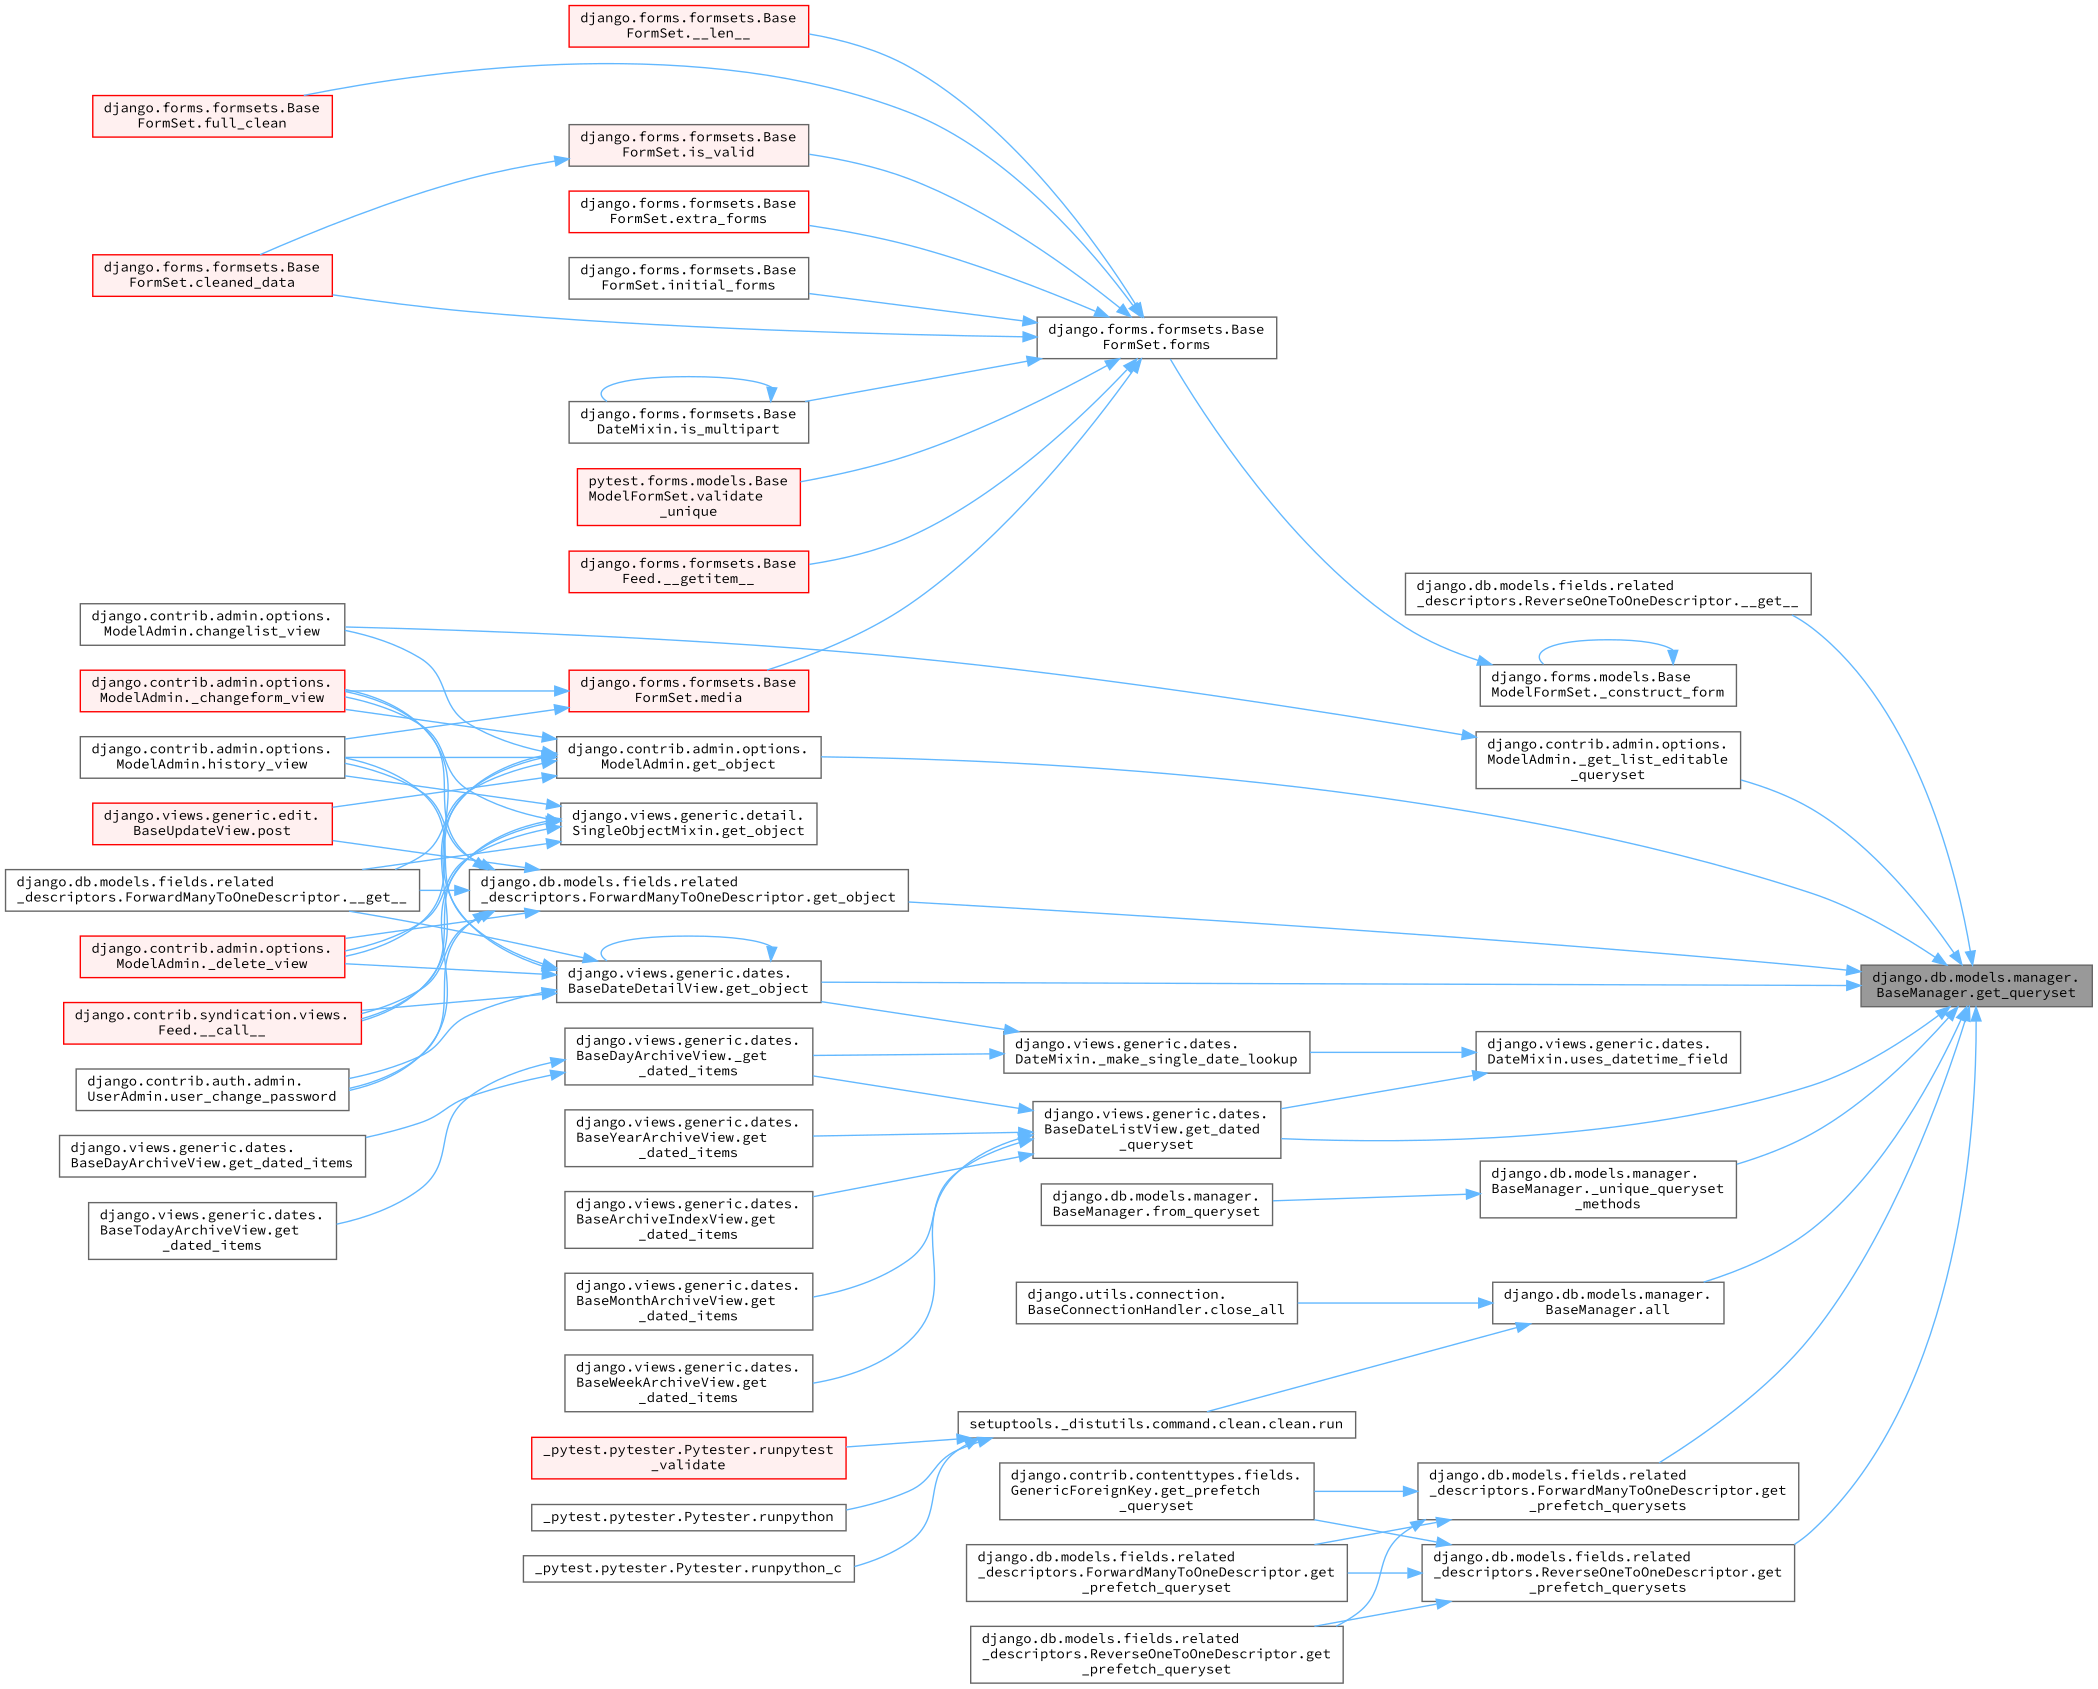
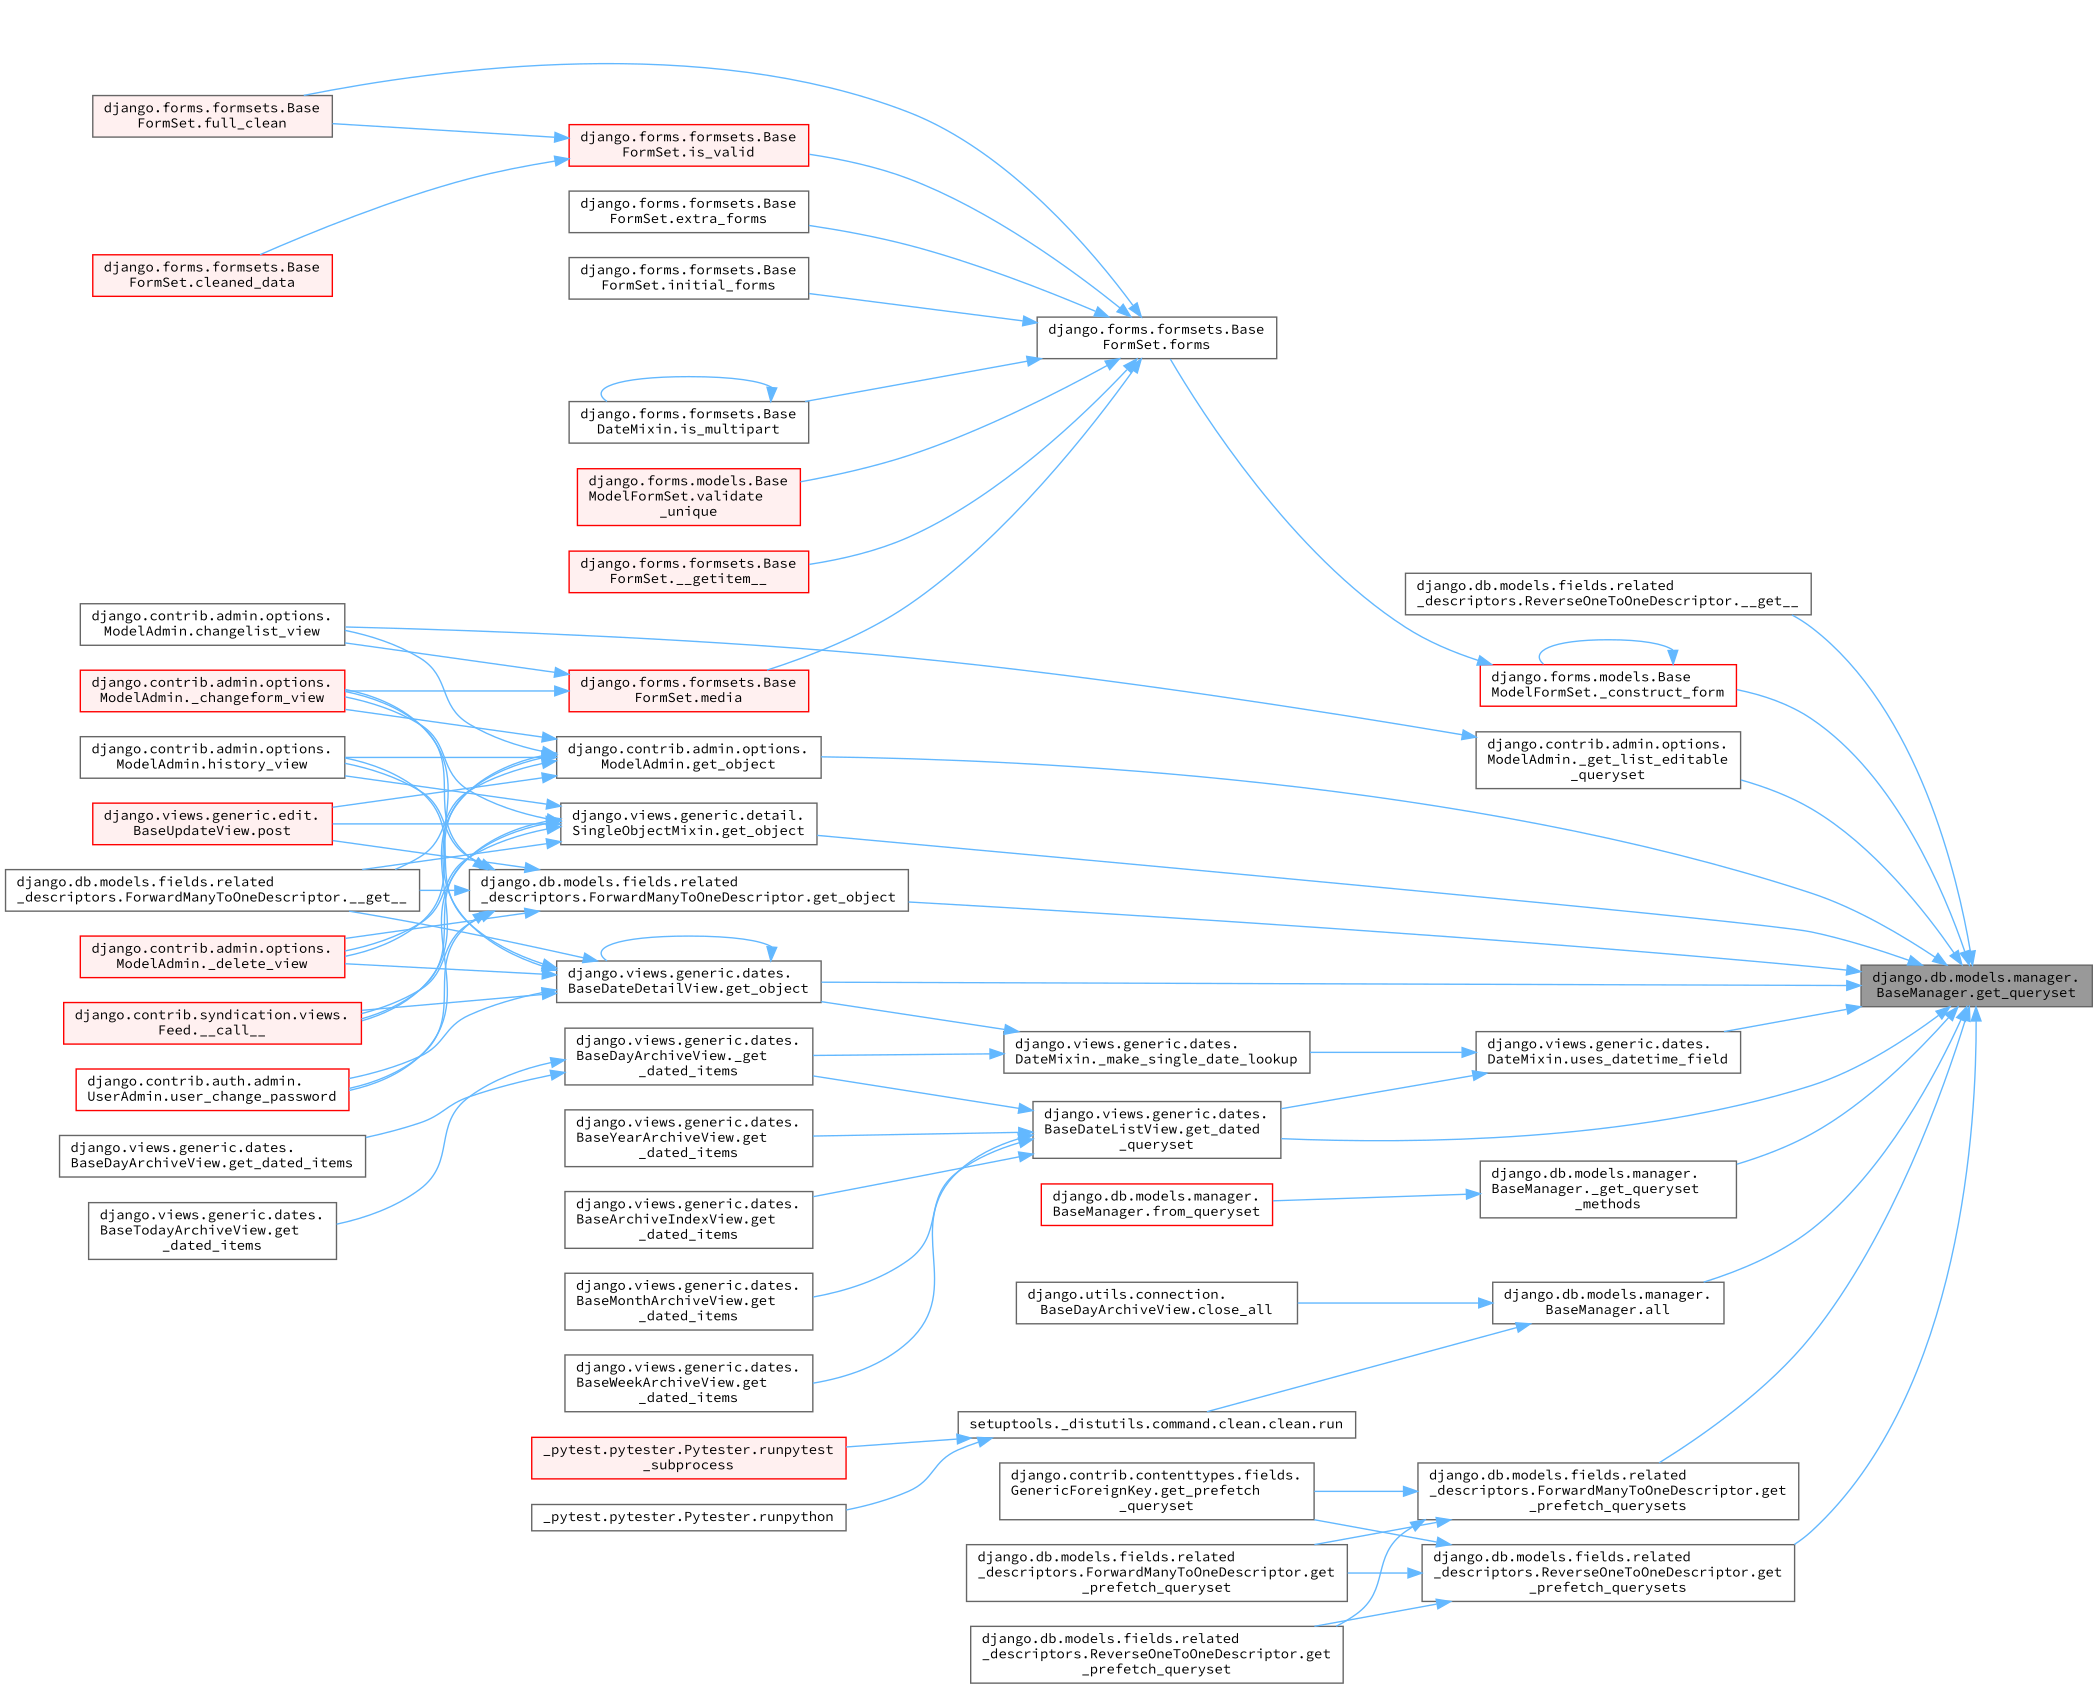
  digraph {
    fontname="Source Code Pro"
    rankdir=RL
    node [color=grey40 fillcolor=white fontname="Source Code Pro" fontsize=10 shape=box style=filled]
    edge [color=steelblue1 dir=back fontname="Source Code Pro" fontsize=10 labelfontname=Helvetica labelfontsize=10 style=solid]
    n1 [color=gray40 fillcolor=grey60 fontcolor=black height=0.2 label="django.db.models.manager.\lBaseManager.get_queryset" width=0.4]
    n2 [height=0.2 label="django.db.models.fields.related\l_descriptors.ReverseOneToOneDescriptor.__get__" width=0.4]
-   n3 [height=0.2 label="django.forms.models.Base\lModelFormSet._construct_form" width=0.4]
+   n3 [color=red height=0.2 label="django.forms.models.Base\lModelFormSet._construct_form" width=0.4]
    n4 [height=0.2 label="django.contrib.admin.options.\lModelAdmin._get_list_editable\l_queryset" width=0.4]
-   n5 [height=0.2 label="django.db.models.manager.\lBaseManager._unique_queryset\l_methods" width=0.4]
+   n5 [height=0.2 label="django.db.models.manager.\lBaseManager._get_queryset\l_methods" width=0.4]
    n6 [height=0.2 label="django.db.models.manager.\lBaseManager.all" width=0.4]
    n7 [height=0.2 label="django.views.generic.dates.\lBaseDateListView.get_dated\l_queryset" width=0.4]
    n8 [height=0.2 label="django.contrib.admin.options.\lModelAdmin.get_object" width=0.4]
    n9 [height=0.2 label="django.db.models.fields.related\l_descriptors.ForwardManyToOneDescriptor.get_object" width=0.4]
    n10 [height=0.2 label="django.views.generic.dates.\lBaseDateDetailView.get_object" width=0.4]
    n11 [height=0.2 label="django.views.generic.detail.\lSingleObjectMixin.get_object" width=0.4]
    n12 [height=0.2 label="django.db.models.fields.related\l_descriptors.ForwardManyToOneDescriptor.get\l_prefetch_querysets" width=0.4]
    n13 [height=0.2 label="django.db.models.fields.related\l_descriptors.ReverseOneToOneDescriptor.get\l_prefetch_querysets" width=0.4]
    n14 [height=0.2 label="django.views.generic.dates.\lDateMixin.uses_datetime_field" width=0.4]
    n15 [height=0.2 label="django.forms.formsets.Base\lFormSet.forms" width=0.4]
    n16 [height=0.2 label="django.contrib.admin.options.\lModelAdmin.changelist_view" width=0.4]
-   n17 [height=0.2 label="django.db.models.manager.\lBaseManager.from_queryset" width=0.4]
-   n18 [height=0.2 label="django.utils.connection.\lBaseConnectionHandler.close_all" width=0.4]
+   n17 [color=red height=0.2 label="django.db.models.manager.\lBaseManager.from_queryset" width=0.4]
+   n18 [height=0.2 label="django.utils.connection.\lBaseDayArchiveView.close_all" width=0.4]
    n19 [height=0.2 label="setuptools._distutils.command.clean.clean.run" width=0.4]
    n20 [height=0.2 label="django.views.generic.dates.\lBaseDayArchiveView._get\l_dated_items" width=0.4]
    n21 [height=0.2 label="django.views.generic.dates.\lBaseArchiveIndexView.get\l_dated_items" width=0.4]
    n22 [height=0.2 label="django.views.generic.dates.\lBaseMonthArchiveView.get\l_dated_items" width=0.4]
    n23 [height=0.2 label="django.views.generic.dates.\lBaseWeekArchiveView.get\l_dated_items" width=0.4]
    n24 [height=0.2 label="django.views.generic.dates.\lBaseYearArchiveView.get\l_dated_items" width=0.4]
    n25 [color=red fillcolor="#FFF0F0" height=0.2 label="django.contrib.admin.options.\lModelAdmin._changeform_view" width=0.4]
    n26 [color=red fillcolor="#FFF0F0" height=0.2 label="django.contrib.syndication.views.\lFeed.__call__" width=0.4]
    n27 [height=0.2 label="django.db.models.fields.related\l_descriptors.ForwardManyToOneDescriptor.__get__" width=0.4]
    n28 [color=red fillcolor="#FFF0F0" height=0.2 label="django.contrib.admin.options.\lModelAdmin._delete_view" width=0.4]
    n29 [height=0.2 label="django.contrib.admin.options.\lModelAdmin.history_view" width=0.4]
    n30 [color=red fillcolor="#FFF0F0" height=0.2 label="django.views.generic.edit.\lBaseUpdateView.post" width=0.4]
-   n31 [height=0.2 label="django.contrib.auth.admin.\lUserAdmin.user_change_password" width=0.4]
+   n31 [color=red height=0.2 label="django.contrib.auth.admin.\lUserAdmin.user_change_password" width=0.4]
    n32 [height=0.2 label="django.contrib.contenttypes.fields.\lGenericForeignKey.get_prefetch\l_queryset" width=0.4]
    n33 [height=0.2 label="django.db.models.fields.related\l_descriptors.ForwardManyToOneDescriptor.get\l_prefetch_queryset" width=0.4]
    n34 [height=0.2 label="django.db.models.fields.related\l_descriptors.ReverseOneToOneDescriptor.get\l_prefetch_queryset" width=0.4]
    n35 [height=0.2 label="django.views.generic.dates.\lDateMixin._make_single_date_lookup" width=0.4]
-   n36 [color=red fillcolor="#FFF0F0" height=0.2 label="django.forms.formsets.Base\lFeed.__getitem__" width=0.4]
-   n37 [color=red fillcolor="#FFF0F0" height=0.2 label="django.forms.formsets.Base\lFormSet.__len__" width=0.4]
+   n36 [color=red fillcolor="#FFF0F0" height=0.2 label="django.forms.formsets.Base\lFormSet.__getitem__" width=0.4]
    n38 [color=red fillcolor="#FFF0F0" height=0.2 label="django.forms.formsets.Base\lFormSet.cleaned_data" width=0.4]
-   n39 [color=red height=0.2 label="django.forms.formsets.Base\lFormSet.extra_forms" width=0.4]
-   n40 [color=red fillcolor="#FFF0F0" height=0.2 label="django.forms.formsets.Base\lFormSet.full_clean" width=0.4]
+   n39 [height=0.2 label="django.forms.formsets.Base\lFormSet.extra_forms" width=0.4]
+   n40 [fillcolor="#FFF0F0" height=0.2 label="django.forms.formsets.Base\lFormSet.full_clean" width=0.4]
    n41 [height=0.2 label="django.forms.formsets.Base\lFormSet.initial_forms" width=0.4]
    n42 [height=0.2 label="django.forms.formsets.Base\lDateMixin.is_multipart" width=0.4]
-   n43 [fillcolor="#FFF0F0" height=0.2 label="django.forms.formsets.Base\lFormSet.is_valid" width=0.4]
+   n43 [color=red fillcolor="#FFF0F0" height=0.2 label="django.forms.formsets.Base\lFormSet.is_valid" width=0.4]
    n44 [color=red fillcolor="#FFF0F0" height=0.2 label="django.forms.formsets.Base\lFormSet.media" width=0.4]
-   n45 [color=red fillcolor="#FFF0F0" height=0.2 label="pytest.forms.models.Base\lModelFormSet.validate\l_unique" width=0.4]
-   n46 [color=red fillcolor="#FFF0F0" height=0.2 label="_pytest.pytester.Pytester.runpytest\l_validate" width=0.4]
+   n45 [color=red fillcolor="#FFF0F0" height=0.2 label="django.forms.models.Base\lModelFormSet.validate\l_unique" width=0.4]
+   n46 [color=red fillcolor="#FFF0F0" height=0.2 label="_pytest.pytester.Pytester.runpytest\l_subprocess" width=0.4]
    n47 [height=0.2 label="_pytest.pytester.Pytester.runpython" width=0.4]
-   n48 [height=0.2 label="_pytest.pytester.Pytester.runpython_c" width=0.4]
    n49 [height=0.2 label="django.views.generic.dates.\lBaseDayArchiveView.get_dated_items" width=0.4]
    n50 [height=0.2 label="django.views.generic.dates.\lBaseTodayArchiveView.get\l_dated_items" width=0.4]
    n1 -> n2
+   n1 -> n3
    n1 -> n4
    n1 -> n5
    n1 -> n6
    n1 -> n7
    n1 -> n8
    n1 -> n9
    n1 -> n10
+   n1 -> n11
    n1 -> n12
    n1 -> n13
+   n1 -> n14
    n3 -> n3
    n3 -> n15
    n4 -> n16
    n5 -> n17
    n6 -> n18
    n6 -> n19
    n7 -> n20
    n7 -> n21
    n7 -> n22
    n7 -> n23
    n7 -> n24
    n8 -> n16
    n8 -> n25
    n8 -> n26
    n8 -> n27
    n8 -> n28
    n8 -> n29
    n8 -> n30
    n9 -> n25
    n9 -> n26
    n9 -> n27
    n9 -> n28
    n9 -> n29
    n9 -> n30
    n9 -> n31
    n10 -> n10
    n10 -> n25
    n10 -> n26
    n10 -> n27
    n10 -> n28
    n10 -> n29
    n10 -> n31
    n11 -> n25
    n11 -> n26
    n11 -> n27
    n11 -> n28
    n11 -> n29
+   n11 -> n30
    n11 -> n31
    n12 -> n32
    n12 -> n33
    n12 -> n34
    n13 -> n32
    n13 -> n33
    n13 -> n34
    n14 -> n7
    n14 -> n35
    n15 -> n36
-   n15 -> n37
-   n15 -> n38
    n15 -> n39
    n15 -> n40
    n15 -> n41
    n15 -> n42
    n15 -> n43
    n15 -> n44
    n15 -> n45
    n19 -> n46
    n19 -> n47
-   n19 -> n48
    n20 -> n49
    n20 -> n50
    n35 -> n10
    n35 -> n20
    n42 -> n42
    n43 -> n38
-   n44 -> n29
+   n43 -> n40
+   n44 -> n16
    n44 -> n25
  }
